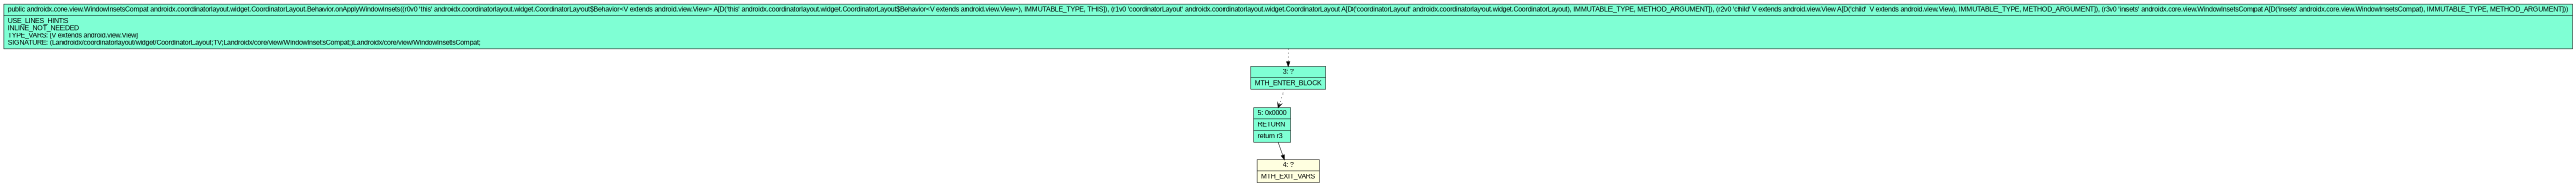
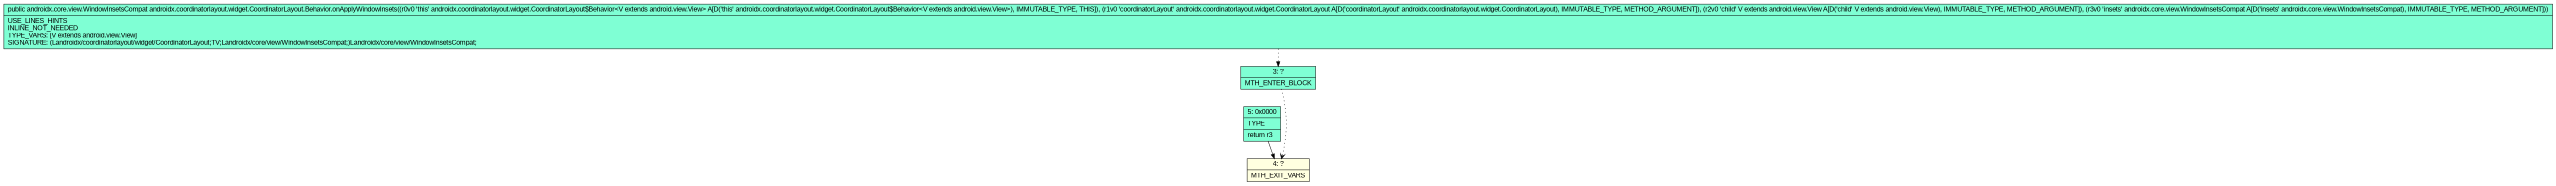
  digraph {
    fontname="Liberation Sans"
    node [fillcolor=aquamarine fontname="Liberation Sans" shape=record style=filled]
    edge [arrowhead=normal fontname="Liberation Sans" style=dotted]
    n1 [label="{3\:\ ?|MTH_ENTER_BLOCK\l}"]
-   n2 [label="{5\:\ 0x0000|RETURN\l|return r3\l}"]
+   n2 [label="{5\:\ 0x0000|TYPE\l|return r3\l}"]
    n3 [fillcolor=lightyellow label="{4\:\ ?|MTH_EXIT_VARS\l}"]
    n4 [label="{public androidx.core.view.WindowInsetsCompat androidx.coordinatorlayout.widget.CoordinatorLayout.Behavior.onApplyWindowInsets((r0v0 'this' androidx.coordinatorlayout.widget.CoordinatorLayout$Behavior\<V extends android.view.View\> A[D('this' androidx.coordinatorlayout.widget.CoordinatorLayout$Behavior\<V extends android.view.View\>), IMMUTABLE_TYPE, THIS]), (r1v0 'coordinatorLayout' androidx.coordinatorlayout.widget.CoordinatorLayout A[D('coordinatorLayout' androidx.coordinatorlayout.widget.CoordinatorLayout), IMMUTABLE_TYPE, METHOD_ARGUMENT]), (r2v0 'child' V extends android.view.View A[D('child' V extends android.view.View), IMMUTABLE_TYPE, METHOD_ARGUMENT]), (r3v0 'insets' androidx.core.view.WindowInsetsCompat A[D('insets' androidx.core.view.WindowInsetsCompat), IMMUTABLE_TYPE, METHOD_ARGUMENT]))  | USE_LINES_HINTS\lINLINE_NOT_NEEDED\lTYPE_VARS: [V extends android.view.View]\lSIGNATURE: (Landroidx\/coordinatorlayout\/widget\/CoordinatorLayout;TV;Landroidx\/core\/view\/WindowInsetsCompat;)Landroidx\/core\/view\/WindowInsetsCompat;\l}"]
-   n1 -> n2 [arrowhead=vee]
+   n1 -> n3 [arrowhead=vee]
    n2 -> n3 [style=solid]
    n4 -> n1
  }
